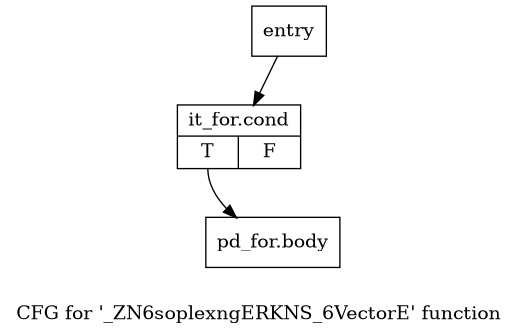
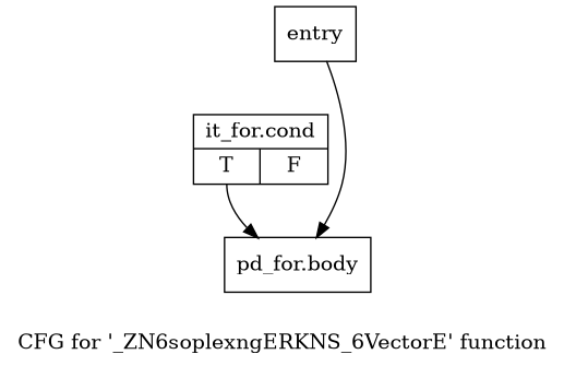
  digraph {
    label="CFG for '_ZN6soplexngERKNS_6VectorE' function"
    node [shape=record]
    n1 [label="{entry}"]
    n2 [label="{it_for.cond|{<s0>T|<s1>F}}"]
    n3 [label="{pd_for.body}"]
-   n1 -> n2
+   n1 -> n3
    n2 -> n3 [tailport=s0]
  }
